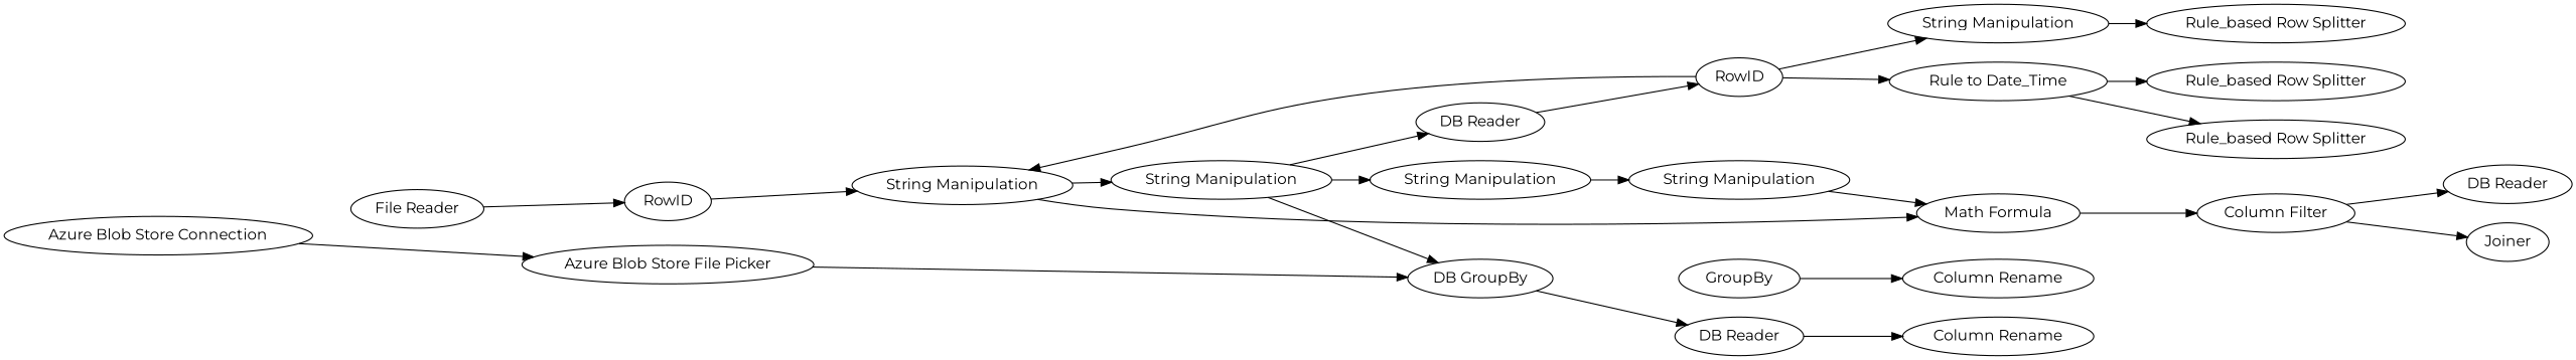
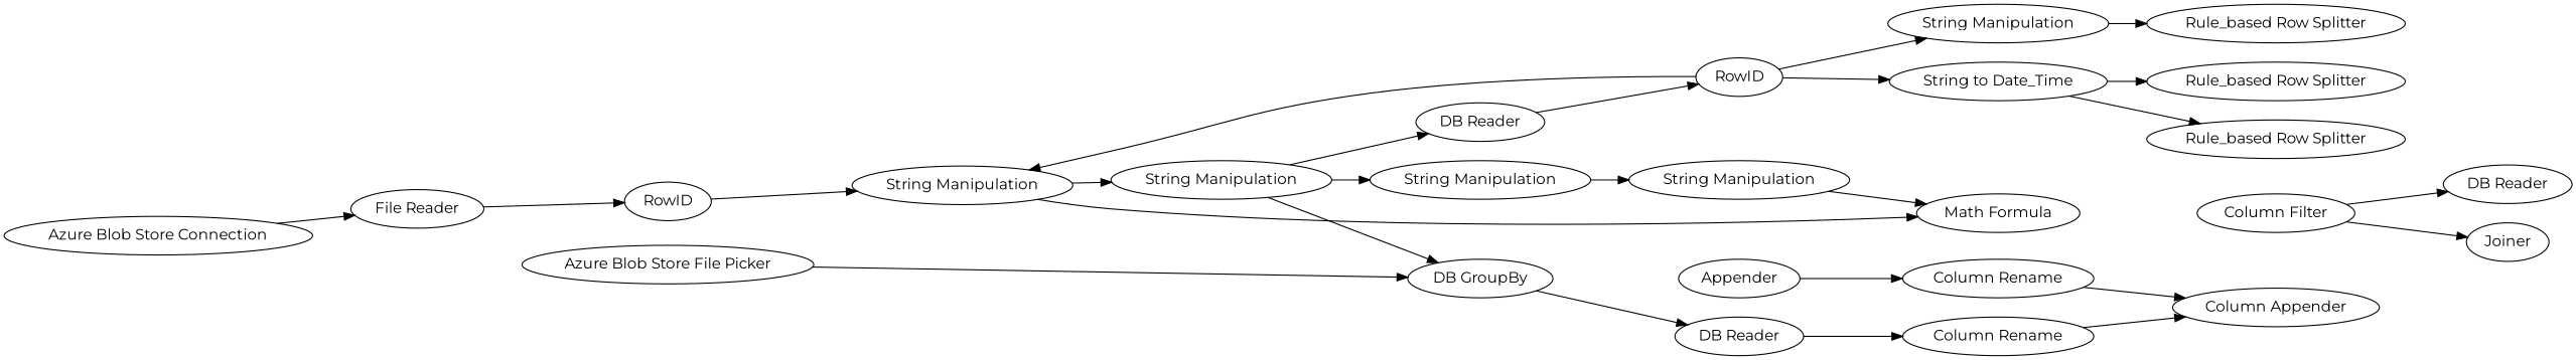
  digraph {
    fontname=Montserrat
    rankdir=LR
    node [fontname=Montserrat]
    edge [fontname=Montserrat]
    n1 [label="String Manipulation"]
    n2 [label="String Manipulation"]
    n3 [label="Math Formula"]
    n4 [label="String Manipulation"]
    n5 [label="DB Reader"]
    n6 [label="DB GroupBy"]
    n7 [label="Column Filter"]
    n8 [label="String Manipulation"]
    n9 [label=RowID]
    n10 [label="DB Reader"]
    n11 [label="Azure Blob Store Connection"]
    n12 [label="Azure Blob Store File Picker"]
    n13 [label="File Reader"]
    n14 [label=RowID]
    n15 [label="DB Reader"]
    n16 [label=Joiner]
    n17 [label="Column Rename"]
-   n19 [label=GroupBy]
+   n18 [label="Column Appender"]
+   n19 [label=Appender]
    n20 [label="Column Rename"]
    n21 [label="String Manipulation"]
-   n22 [label="Rule to Date_Time"]
+   n22 [label="String to Date_Time"]
    n23 [label="Rule_based Row Splitter"]
    n24 [label="Rule_based Row Splitter"]
    n25 [label="Rule_based Row Splitter"]
    n1 -> n2
    n1 -> n3
    n2 -> n4
    n2 -> n5
    n2 -> n6
-   n3 -> n7
    n4 -> n8
    n5 -> n9
    n6 -> n10
    n7 -> n15
    n7 -> n16
    n8 -> n3
    n9 -> n1
    n9 -> n21
    n9 -> n22
    n10 -> n17
-   n11 -> n12
+   n11 -> n13
    n12 -> n6
    n13 -> n14
    n14 -> n1
+   n17 -> n18
    n19 -> n20
+   n20 -> n18
    n21 -> n23
    n22 -> n24
    n22 -> n25
  }
